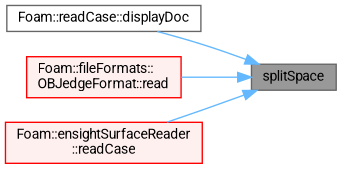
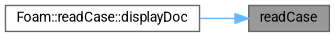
  digraph {
    fontname=Roboto
    rankdir=RL
    node [color=red fillcolor="#FFF0F0" fontname=Roboto fontsize=10 shape=box style=filled]
    edge [color=steelblue1 dir=back fontname=Roboto fontsize=10 labelfontname=Helvetica labelfontsize=10 style=solid]
-   n1 [color=gray40 fillcolor=grey60 fontcolor=black height=0.2 label=splitSpace width=0.4]
+   n1 [color=gray40 fillcolor=grey60 fontcolor=black height=0.2 label=readCase width=0.4]
    n2 [color=grey40 fillcolor=white height=0.2 label="Foam::readCase::displayDoc" width=0.4]
-   n3 [height=0.2 label="Foam::fileFormats::\lOBJedgeFormat::read" width=0.4]
-   n4 [height=0.2 label="Foam::ensightSurfaceReader\l::readCase" width=0.4]
    n1 -> n2
-   n1 -> n3
-   n1 -> n4
  }
